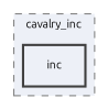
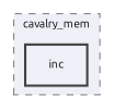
  digraph {
    compound=true
    fontname=Ubuntu
    n1 [color=grey25 fillcolor="#edf0f7" fontname=Ubuntu fontsize=10 label=inc shape=box style="filled,bold,"]
    subgraph cluster_1 {
      bgcolor="#edf0f7"
      fontsize=10
-     label=cavalry_inc
+     label=cavalry_mem
      pencolor=grey50
      style="filled,dashed,"
      n1
    }
  }
